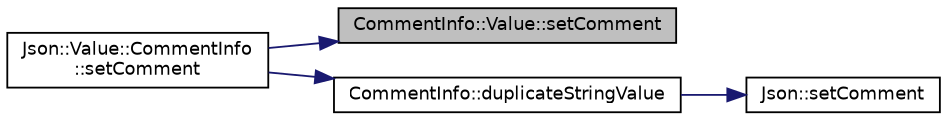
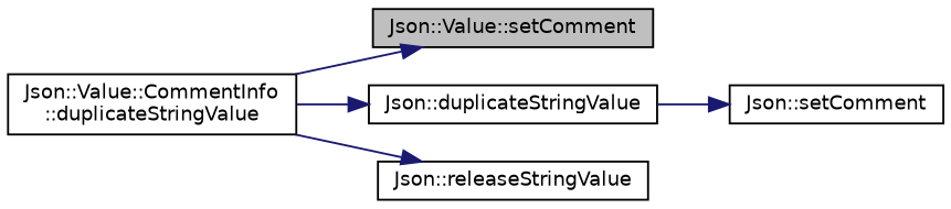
  digraph {
    rankdir=LR
    node [color=black fillcolor=white fontname=Helvetica fontsize=10 shape=record style=filled]
    edge [color=midnightblue fontname=Helvetica fontsize=10 labelfontname=Helvetica labelfontsize=10 style=solid]
-   n1 [fillcolor=grey75 fontcolor=black height=0.2 label="CommentInfo::Value::setComment" width=0.4]
-   n2 [height=0.2 label="Json::Value::CommentInfo\l::setComment" width=0.4]
-   n3 [height=0.2 label="CommentInfo::duplicateStringValue" width=0.4]
+   n1 [fillcolor=grey75 fontcolor=black height=0.2 label="Json::Value::setComment" width=0.4]
+   n2 [height=0.2 label="Json::Value::CommentInfo\l::duplicateStringValue" width=0.4]
+   n3 [height=0.2 label="Json::duplicateStringValue" width=0.4]
+   n4 [height=0.2 label="Json::releaseStringValue" width=0.4]
    n5 [height=0.2 label="Json::setComment" width=0.4]
    n2 -> n1
    n2 -> n3
+   n2 -> n4
    n3 -> n5
  }
